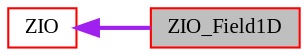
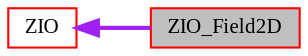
  digraph {
    rankdir=LR
    fontname="Liberation Serif"
    node [color=red fontname="Liberation Serif" fontsize=10 shape=box style=filled]
    n1 [fillcolor=white height=0.2 label=ZIO width=0.4]
-   n2 [fillcolor=grey75 fontcolor=black height=0.2 label=ZIO_Field1D width=0.4]
+   n2 [fillcolor=grey75 fontcolor=black height=0.2 label=ZIO_Field2D width=0.4]
    n1 -> n2 [dir=back fontname="Liberation Serif" fontsize=10 labelfontname=Helvetica labelfontsize=10 shape=plaintext style=bold color=purple]
  }
